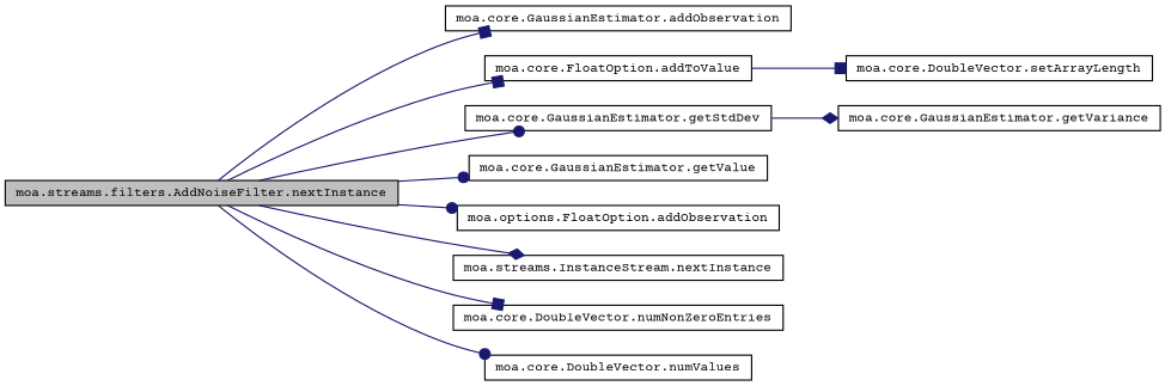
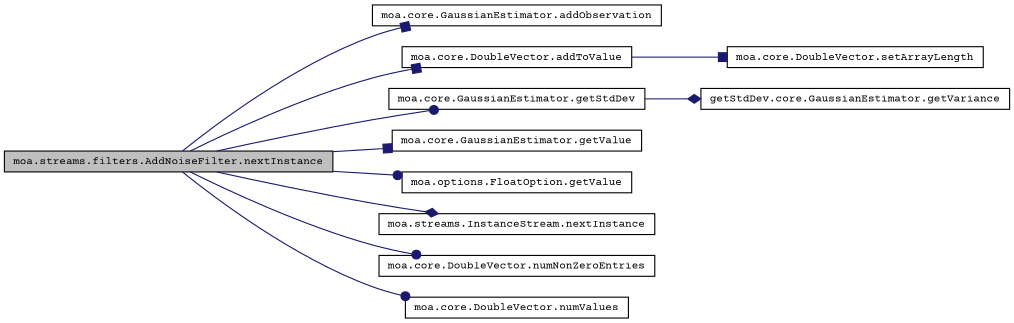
  digraph {
    fontname="Courier Prime"
    rankdir=LR
    node [color=black fillcolor=white fontname="Courier Prime" fontsize=10 shape=record style=filled]
    edge [arrowhead=box color=midnightblue fontname="Courier Prime" fontsize=10 labelfontname=Helvetica labelfontsize=10 style=solid]
    n1 [fillcolor=grey75 fontcolor=black height=0.2 label="moa.streams.filters.AddNoiseFilter.nextInstance" width=0.4]
    n2 [height=0.2 label="moa.core.GaussianEstimator.addObservation" width=0.4]
-   n3 [height=0.2 label="moa.core.FloatOption.addToValue" width=0.4]
+   n3 [height=0.2 label="moa.core.DoubleVector.addToValue" width=0.4]
    n4 [height=0.2 label="moa.core.GaussianEstimator.getStdDev" width=0.4]
    n5 [height=0.2 label="moa.core.GaussianEstimator.getValue" width=0.4]
-   n6 [height=0.2 label="moa.options.FloatOption.addObservation" width=0.4]
+   n6 [height=0.2 label="moa.options.FloatOption.getValue" width=0.4]
    n7 [height=0.2 label="moa.streams.InstanceStream.nextInstance" width=0.4]
    n8 [height=0.2 label="moa.core.DoubleVector.numNonZeroEntries" width=0.4]
    n9 [height=0.2 label="moa.core.DoubleVector.numValues" width=0.4]
    n10 [height=0.2 label="moa.core.DoubleVector.setArrayLength" width=0.4]
-   n11 [height=0.2 label="moa.core.GaussianEstimator.getVariance" width=0.4]
+   n11 [height=0.2 label="getStdDev.core.GaussianEstimator.getVariance" width=0.4]
    n1 -> n2
    n1 -> n3
    n1 -> n4 [arrowhead=dot]
-   n1 -> n5 [arrowhead=dot]
+   n1 -> n5
    n1 -> n6 [arrowhead=dot]
    n1 -> n7 [arrowhead=diamond]
-   n1 -> n8
+   n1 -> n8 [arrowhead=dot]
    n1 -> n9 [arrowhead=dot]
    n3 -> n10
    n4 -> n11 [arrowhead=diamond]
  }
